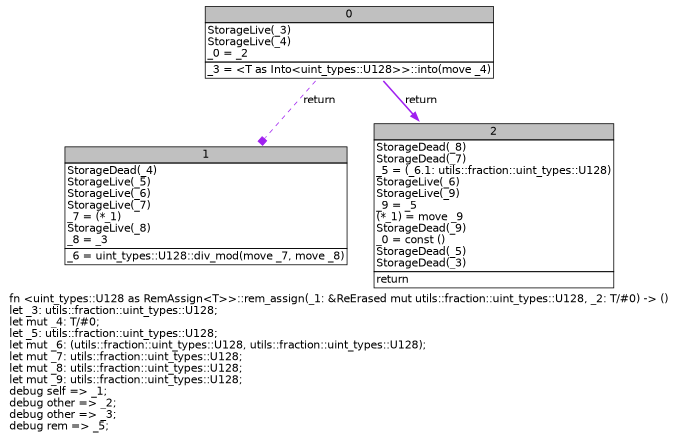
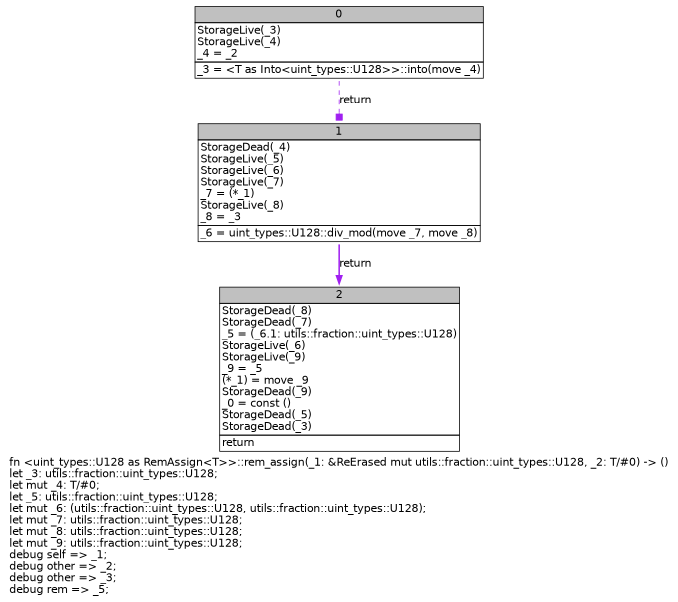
  digraph {
    fontname="DejaVu Sans"
    label=<fn &lt;uint_types::U128 as RemAssign&lt;T&gt;&gt;::rem_assign(_1: &amp;ReErased mut utils::fraction::uint_types::U128, _2: T/#0) -&gt; ()<br align="left"/>let _3: utils::fraction::uint_types::U128;<br align="left"/>let mut _4: T/#0;<br align="left"/>let _5: utils::fraction::uint_types::U128;<br align="left"/>let mut _6: (utils::fraction::uint_types::U128, utils::fraction::uint_types::U128);<br align="left"/>let mut _7: utils::fraction::uint_types::U128;<br align="left"/>let mut _8: utils::fraction::uint_types::U128;<br align="left"/>let mut _9: utils::fraction::uint_types::U128;<br align="left"/>debug self =&gt; _1;<br align="left"/>debug other =&gt; _2;<br align="left"/>debug other =&gt; _3;<br align="left"/>debug rem =&gt; _5;<br align="left"/>>
    node [fontname="DejaVu Sans" shape=none]
    edge [color=purple fontname="DejaVu Sans"]
-   n1 [label=<<table border="0" cellborder="1" cellspacing="0"><tr><td bgcolor="gray" align="center" colspan="1">0</td></tr><tr><td align="left" balign="left">StorageLive(_3)<br/>StorageLive(_4)<br/>_0 = _2<br/></td></tr><tr><td align="left">_3 = &lt;T as Into&lt;uint_types::U128&gt;&gt;::into(move _4)</td></tr></table>>]
+   n1 [label=<<table border="0" cellborder="1" cellspacing="0"><tr><td bgcolor="gray" align="center" colspan="1">0</td></tr><tr><td align="left" balign="left">StorageLive(_3)<br/>StorageLive(_4)<br/>_4 = _2<br/></td></tr><tr><td align="left">_3 = &lt;T as Into&lt;uint_types::U128&gt;&gt;::into(move _4)</td></tr></table>>]
    n2 [label=<<table border="0" cellborder="1" cellspacing="0"><tr><td bgcolor="gray" align="center" colspan="1">1</td></tr><tr><td align="left" balign="left">StorageDead(_4)<br/>StorageLive(_5)<br/>StorageLive(_6)<br/>StorageLive(_7)<br/>_7 = (*_1)<br/>StorageLive(_8)<br/>_8 = _3<br/></td></tr><tr><td align="left">_6 = uint_types::U128::div_mod(move _7, move _8)</td></tr></table>>]
    n3 [label=<<table border="0" cellborder="1" cellspacing="0"><tr><td bgcolor="gray" align="center" colspan="1">2</td></tr><tr><td align="left" balign="left">StorageDead(_8)<br/>StorageDead(_7)<br/>_5 = (_6.1: utils::fraction::uint_types::U128)<br/>StorageLive(_6)<br/>StorageLive(_9)<br/>_9 = _5<br/>(*_1) = move _9<br/>StorageDead(_9)<br/>_0 = const ()<br/>StorageDead(_5)<br/>StorageDead(_3)<br/></td></tr><tr><td align="left">return</td></tr></table>>]
    n1 -> n2 [arrowhead=box label=return style=dashed]
-   n1 -> n3 [arrowhead=normal label=return style=bold]
+   n2 -> n3 [arrowhead=normal label=return style=bold]
  }
